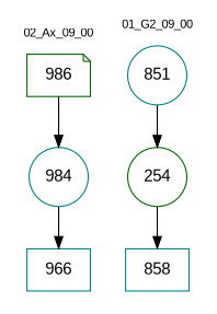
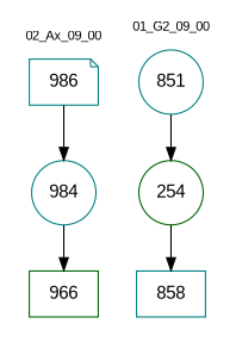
  digraph {
    fontname="Liberation Sans"
    node [color=teal fontname="Liberation Sans" shape=circle]
    edge [color=black fontname="Liberation Sans"]
-   n1 [color=darkgreen label=986 shape=note]
+   n1 [label=986 shape=note]
    n2 [label=984]
-   n3 [label=966 shape=box]
+   n3 [color=darkgreen label=966 shape=box]
    n4 [label=851]
    n5 [color=darkgreen label=254]
    n6 [label=858 shape=box]
    subgraph cluster_1 {
      color=white
      fontsize=10
      label="02_Ax_09_00"
      n1
      n2
      n3
    }
    subgraph cluster_2 {
      color=white
      fontsize=10
      label="01_G2_09_00"
      n4
      n5
      n6
    }
    n1 -> n2
    n2 -> n3
    n4 -> n5
    n5 -> n6
  }
